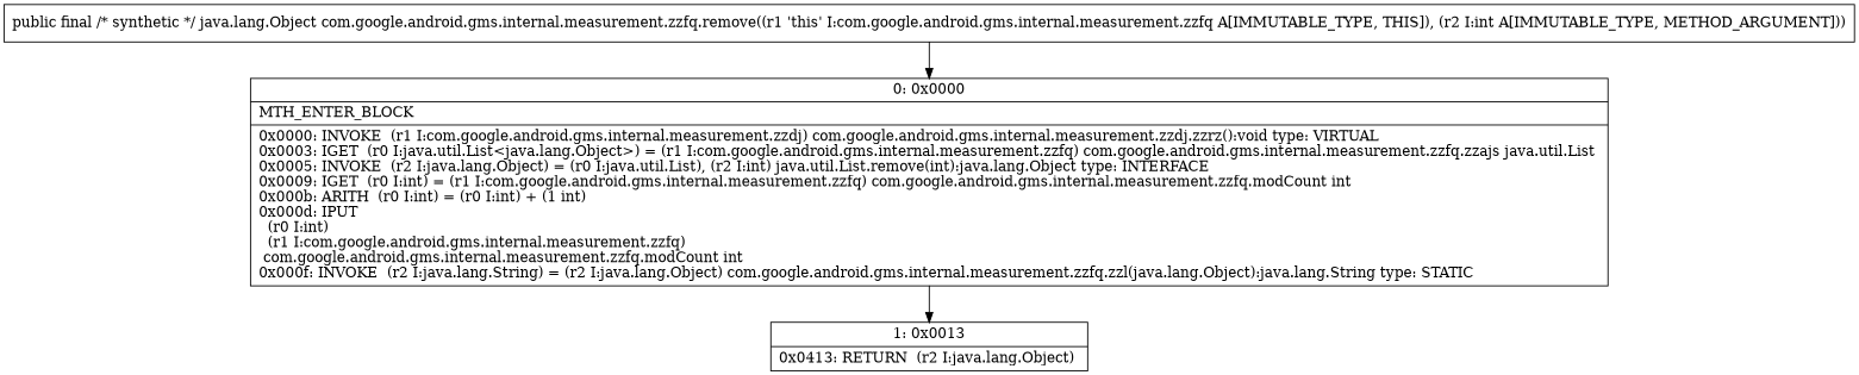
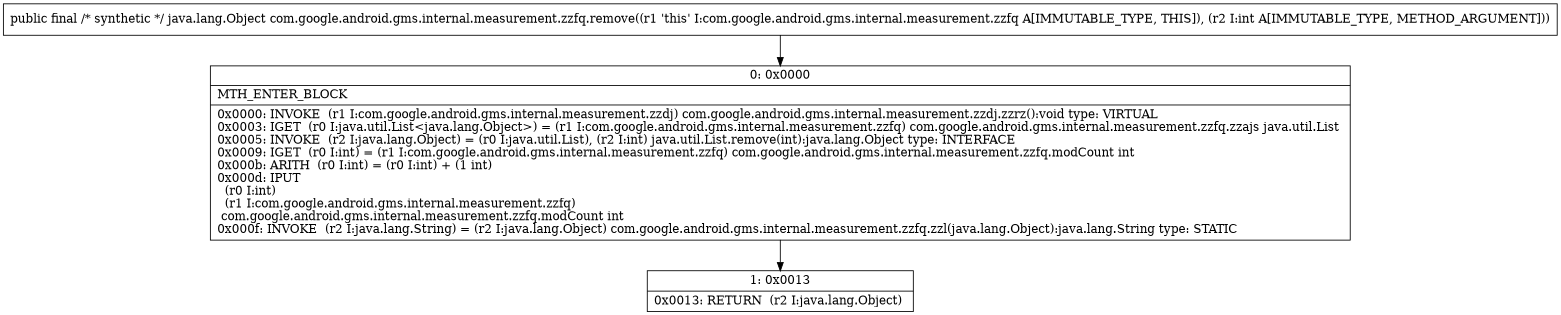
  digraph {
    node [shape=record]
    n1 [label="{0\:\ 0x0000|MTH_ENTER_BLOCK\l|0x0000: INVOKE  (r1 I:com.google.android.gms.internal.measurement.zzdj) com.google.android.gms.internal.measurement.zzdj.zzrz():void type: VIRTUAL \l0x0003: IGET  (r0 I:java.util.List\<java.lang.Object\>) = (r1 I:com.google.android.gms.internal.measurement.zzfq) com.google.android.gms.internal.measurement.zzfq.zzajs java.util.List \l0x0005: INVOKE  (r2 I:java.lang.Object) = (r0 I:java.util.List), (r2 I:int) java.util.List.remove(int):java.lang.Object type: INTERFACE \l0x0009: IGET  (r0 I:int) = (r1 I:com.google.android.gms.internal.measurement.zzfq) com.google.android.gms.internal.measurement.zzfq.modCount int \l0x000b: ARITH  (r0 I:int) = (r0 I:int) + (1 int) \l0x000d: IPUT  \l  (r0 I:int)\l  (r1 I:com.google.android.gms.internal.measurement.zzfq)\l com.google.android.gms.internal.measurement.zzfq.modCount int \l0x000f: INVOKE  (r2 I:java.lang.String) = (r2 I:java.lang.Object) com.google.android.gms.internal.measurement.zzfq.zzl(java.lang.Object):java.lang.String type: STATIC \l}"]
-   n2 [label="{1\:\ 0x0013|0x0413: RETURN  (r2 I:java.lang.Object) \l}"]
+   n2 [label="{1\:\ 0x0013|0x0013: RETURN  (r2 I:java.lang.Object) \l}"]
    n3 [label="{public final \/* synthetic *\/ java.lang.Object com.google.android.gms.internal.measurement.zzfq.remove((r1 'this' I:com.google.android.gms.internal.measurement.zzfq A[IMMUTABLE_TYPE, THIS]), (r2 I:int A[IMMUTABLE_TYPE, METHOD_ARGUMENT])) }"]
    n1 -> n2
    n3 -> n1
  }
